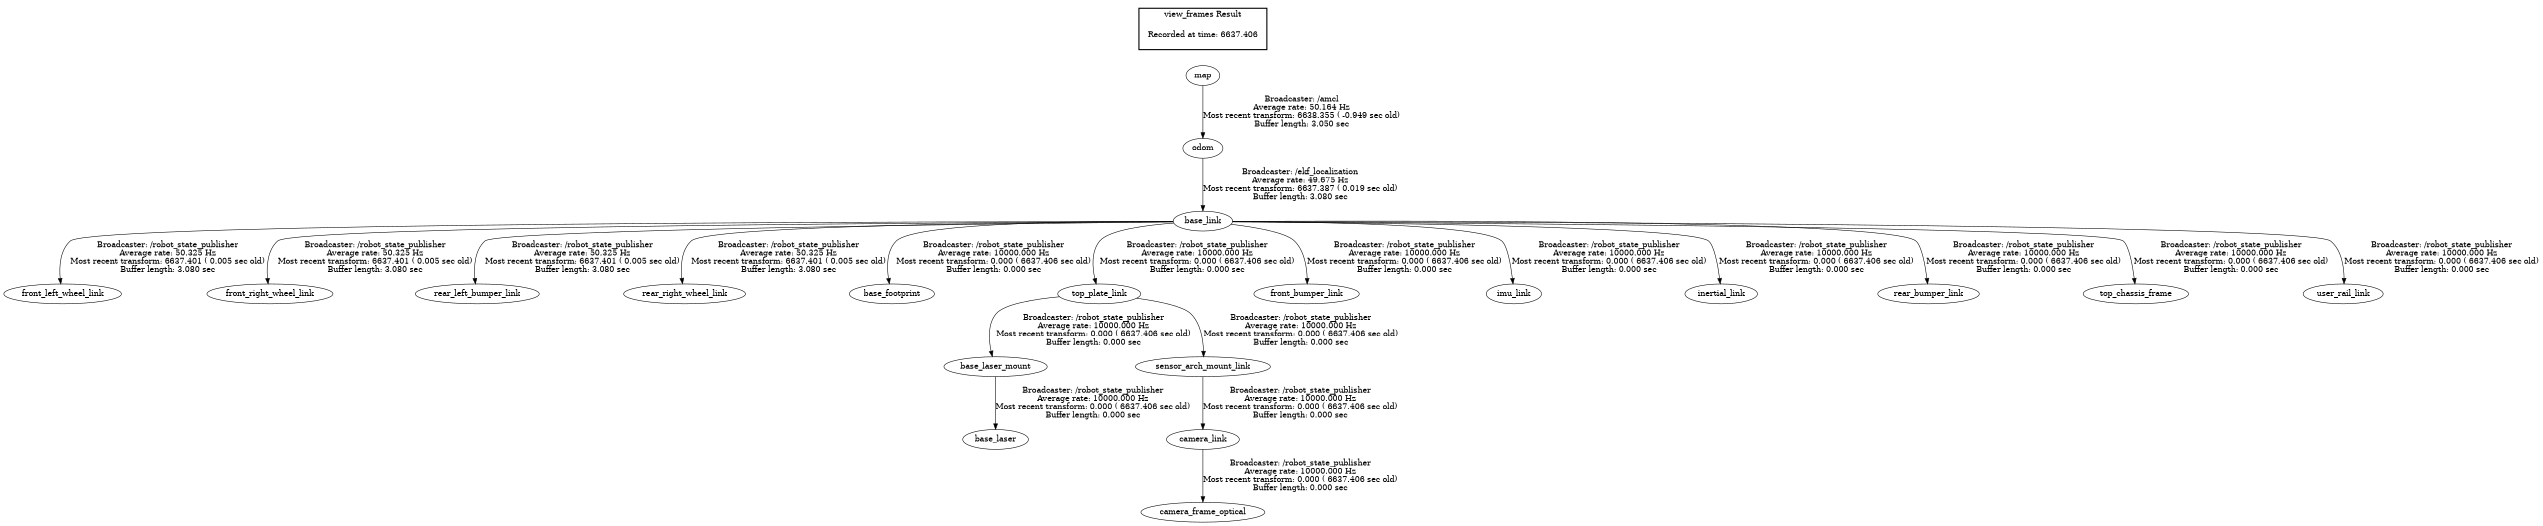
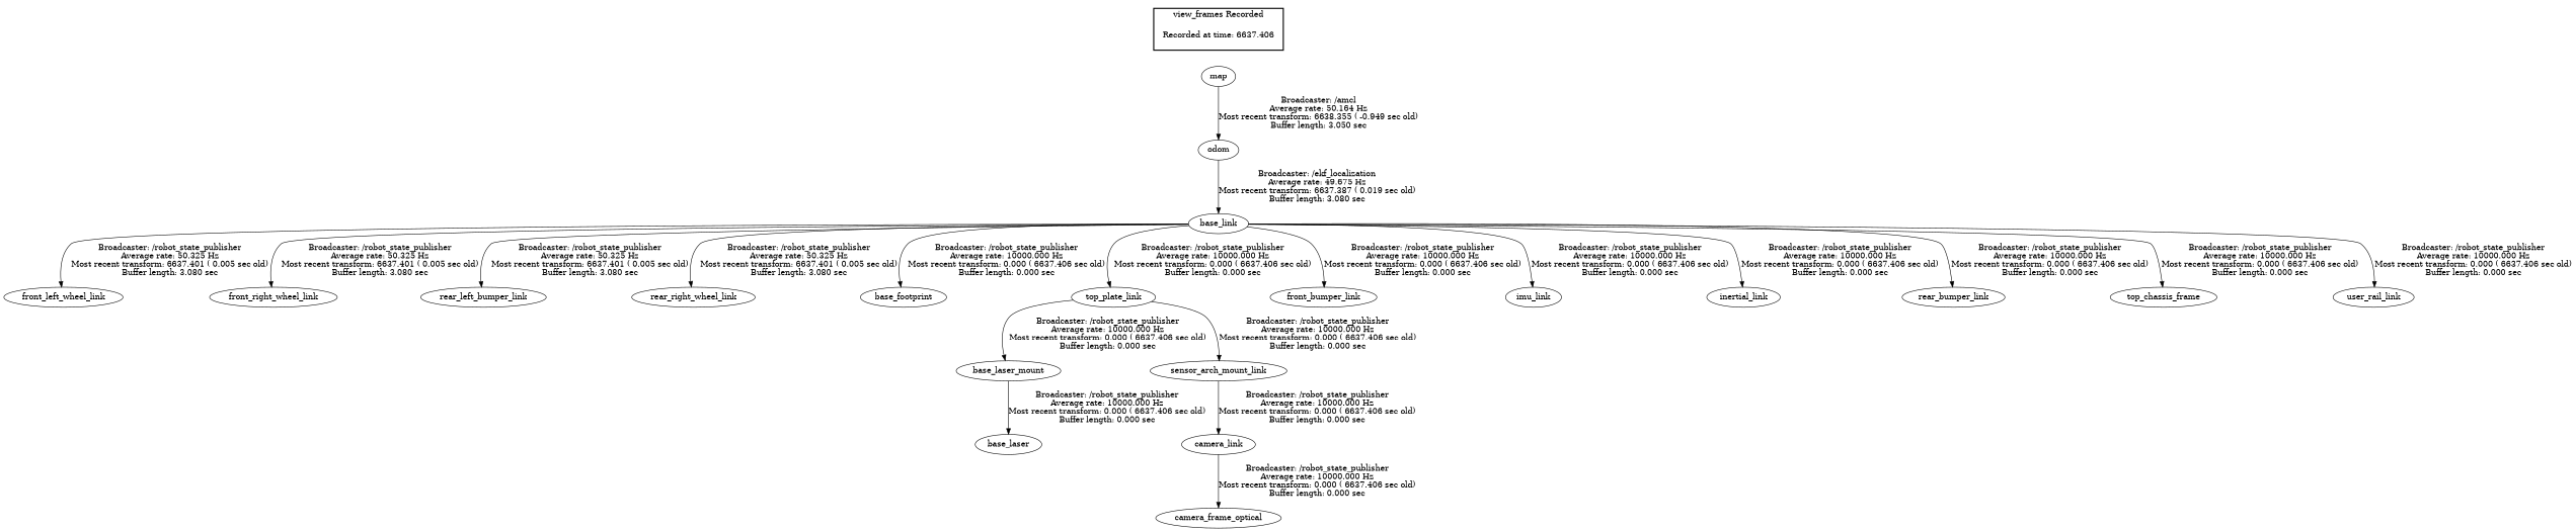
  digraph {
    "Recorded at time: 6637.406" [shape=plaintext]
    map
    odom
    base_link
    front_left_wheel_link
    front_right_wheel_link
    n7 [label=rear_left_bumper_link]
    rear_right_wheel_link
    base_footprint
    top_plate_link
    front_bumper_link
    imu_link
    inertial_link
    rear_bumper_link
    n15 [label=top_chassis_frame]
    user_rail_link
    base_laser_mount
    sensor_arch_mount_link
    base_laser
    camera_link
    camera_frame_optical
    subgraph cluster_1 {
      color=black
-     label="view_frames Result"
+     label="view_frames Recorded"
      style=bold
      "Recorded at time: 6637.406"
    }
    "Recorded at time: 6637.406" -> map [style=invis]
    map -> odom [label="Broadcaster: /amcl\nAverage rate: 50.164 Hz\nMost recent transform: 6638.355 ( -0.949 sec old)\nBuffer length: 3.050 sec\n"]
    odom -> base_link [label="Broadcaster: /ekf_localization\nAverage rate: 49.675 Hz\nMost recent transform: 6637.387 ( 0.019 sec old)\nBuffer length: 3.080 sec\n"]
    base_link -> front_left_wheel_link [label="Broadcaster: /robot_state_publisher\nAverage rate: 50.325 Hz\nMost recent transform: 6637.401 ( 0.005 sec old)\nBuffer length: 3.080 sec\n"]
    base_link -> front_right_wheel_link [label="Broadcaster: /robot_state_publisher\nAverage rate: 50.325 Hz\nMost recent transform: 6637.401 ( 0.005 sec old)\nBuffer length: 3.080 sec\n"]
    base_link -> n7 [label="Broadcaster: /robot_state_publisher\nAverage rate: 50.325 Hz\nMost recent transform: 6637.401 ( 0.005 sec old)\nBuffer length: 3.080 sec\n"]
    base_link -> rear_right_wheel_link [label="Broadcaster: /robot_state_publisher\nAverage rate: 50.325 Hz\nMost recent transform: 6637.401 ( 0.005 sec old)\nBuffer length: 3.080 sec\n"]
    base_link -> base_footprint [label="Broadcaster: /robot_state_publisher\nAverage rate: 10000.000 Hz\nMost recent transform: 0.000 ( 6637.406 sec old)\nBuffer length: 0.000 sec\n"]
    base_link -> top_plate_link [label="Broadcaster: /robot_state_publisher\nAverage rate: 10000.000 Hz\nMost recent transform: 0.000 ( 6637.406 sec old)\nBuffer length: 0.000 sec\n"]
    base_link -> front_bumper_link [label="Broadcaster: /robot_state_publisher\nAverage rate: 10000.000 Hz\nMost recent transform: 0.000 ( 6637.406 sec old)\nBuffer length: 0.000 sec\n"]
    base_link -> imu_link [label="Broadcaster: /robot_state_publisher\nAverage rate: 10000.000 Hz\nMost recent transform: 0.000 ( 6637.406 sec old)\nBuffer length: 0.000 sec\n"]
    base_link -> inertial_link [label="Broadcaster: /robot_state_publisher\nAverage rate: 10000.000 Hz\nMost recent transform: 0.000 ( 6637.406 sec old)\nBuffer length: 0.000 sec\n"]
    base_link -> rear_bumper_link [label="Broadcaster: /robot_state_publisher\nAverage rate: 10000.000 Hz\nMost recent transform: 0.000 ( 6637.406 sec old)\nBuffer length: 0.000 sec\n"]
    base_link -> n15 [label="Broadcaster: /robot_state_publisher\nAverage rate: 10000.000 Hz\nMost recent transform: 0.000 ( 6637.406 sec old)\nBuffer length: 0.000 sec\n"]
    base_link -> user_rail_link [label="Broadcaster: /robot_state_publisher\nAverage rate: 10000.000 Hz\nMost recent transform: 0.000 ( 6637.406 sec old)\nBuffer length: 0.000 sec\n"]
    top_plate_link -> base_laser_mount [label="Broadcaster: /robot_state_publisher\nAverage rate: 10000.000 Hz\nMost recent transform: 0.000 ( 6637.406 sec old)\nBuffer length: 0.000 sec\n"]
    top_plate_link -> sensor_arch_mount_link [label="Broadcaster: /robot_state_publisher\nAverage rate: 10000.000 Hz\nMost recent transform: 0.000 ( 6637.406 sec old)\nBuffer length: 0.000 sec\n"]
    base_laser_mount -> base_laser [label="Broadcaster: /robot_state_publisher\nAverage rate: 10000.000 Hz\nMost recent transform: 0.000 ( 6637.406 sec old)\nBuffer length: 0.000 sec\n"]
    sensor_arch_mount_link -> camera_link [label="Broadcaster: /robot_state_publisher\nAverage rate: 10000.000 Hz\nMost recent transform: 0.000 ( 6637.406 sec old)\nBuffer length: 0.000 sec\n"]
    camera_link -> camera_frame_optical [label="Broadcaster: /robot_state_publisher\nAverage rate: 10000.000 Hz\nMost recent transform: 0.000 ( 6637.406 sec old)\nBuffer length: 0.000 sec\n"]
  }
